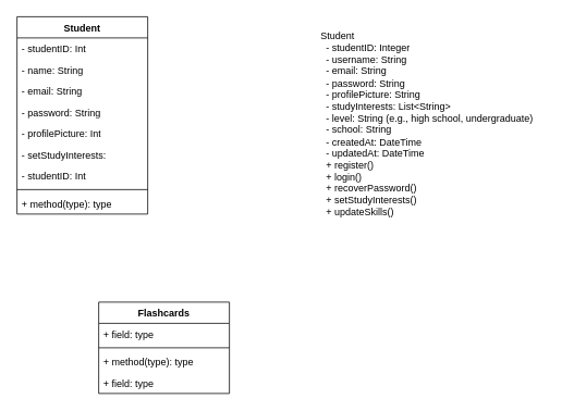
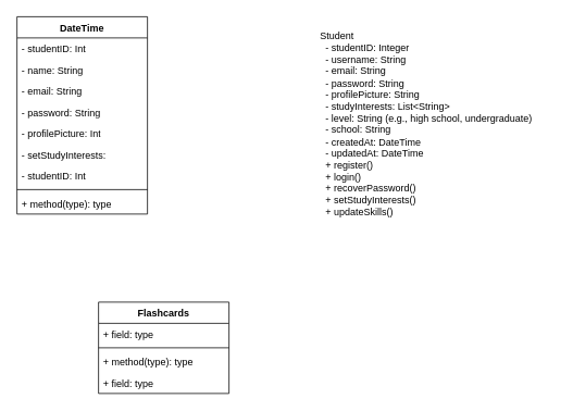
  <mxCell id="0" />
  <mxCell id="1" parent="0" />
- <mxCell id="2" value="Student&lt;div&gt;&lt;br&gt;&lt;/div&gt;" style="swimlane;fontStyle=1;align=center;verticalAlign=top;childLayout=stackLayout;horizontal=1;startSize=26;horizontalStack=0;resizeParent=1;resizeParentMax=0;resizeLast=0;collapsible=1;marginBottom=0;whiteSpace=wrap;html=1;" parent="1" vertex="1"><mxGeometry x="20" y="20" width="160" height="242" as="geometry" /></mxCell>
+ <mxCell id="2" value="DateTime&lt;div&gt;&lt;br&gt;&lt;/div&gt;" style="swimlane;fontStyle=1;align=center;verticalAlign=top;childLayout=stackLayout;horizontal=1;startSize=26;horizontalStack=0;resizeParent=1;resizeParentMax=0;resizeLast=0;collapsible=1;marginBottom=0;whiteSpace=wrap;html=1;" parent="1" vertex="1"><mxGeometry x="20" y="20" width="160" height="242" as="geometry" /></mxCell>
  <mxCell id="3" value="- studentID: Int" style="text;strokeColor=none;fillColor=none;align=left;verticalAlign=top;spacingLeft=4;spacingRight=4;overflow=hidden;rotatable=0;points=[[0,0.5],[1,0.5]];portConstraint=eastwest;whiteSpace=wrap;html=1;" parent="2" vertex="1"><mxGeometry y="26" width="160" height="26" as="geometry" /></mxCell>
  <mxCell id="4" value="- name: String" style="text;strokeColor=none;fillColor=none;align=left;verticalAlign=top;spacingLeft=4;spacingRight=4;overflow=hidden;rotatable=0;points=[[0,0.5],[1,0.5]];portConstraint=eastwest;whiteSpace=wrap;html=1;" parent="2" vertex="1"><mxGeometry y="52" width="160" height="26" as="geometry" /></mxCell>
  <mxCell id="5" value="- email: String" style="text;strokeColor=none;fillColor=none;align=left;verticalAlign=top;spacingLeft=4;spacingRight=4;overflow=hidden;rotatable=0;points=[[0,0.5],[1,0.5]];portConstraint=eastwest;whiteSpace=wrap;html=1;" parent="2" vertex="1"><mxGeometry y="78" width="160" height="26" as="geometry" /></mxCell>
  <mxCell id="6" value="- password: String" style="text;strokeColor=none;fillColor=none;align=left;verticalAlign=top;spacingLeft=4;spacingRight=4;overflow=hidden;rotatable=0;points=[[0,0.5],[1,0.5]];portConstraint=eastwest;whiteSpace=wrap;html=1;" parent="2" vertex="1"><mxGeometry y="104" width="160" height="26" as="geometry" /></mxCell>
  <mxCell id="7" value="- profilePicture: Int" style="text;strokeColor=none;fillColor=none;align=left;verticalAlign=top;spacingLeft=4;spacingRight=4;overflow=hidden;rotatable=0;points=[[0,0.5],[1,0.5]];portConstraint=eastwest;whiteSpace=wrap;html=1;" parent="2" vertex="1"><mxGeometry y="130" width="160" height="26" as="geometry" /></mxCell>
  <mxCell id="8" value="- setStudyInterests:&amp;nbsp;" style="text;strokeColor=none;fillColor=none;align=left;verticalAlign=top;spacingLeft=4;spacingRight=4;overflow=hidden;rotatable=0;points=[[0,0.5],[1,0.5]];portConstraint=eastwest;whiteSpace=wrap;html=1;" parent="2" vertex="1"><mxGeometry y="156" width="160" height="26" as="geometry" /></mxCell>
  <mxCell id="9" value="- studentID: Int" style="text;strokeColor=none;fillColor=none;align=left;verticalAlign=top;spacingLeft=4;spacingRight=4;overflow=hidden;rotatable=0;points=[[0,0.5],[1,0.5]];portConstraint=eastwest;whiteSpace=wrap;html=1;" parent="2" vertex="1"><mxGeometry y="182" width="160" height="26" as="geometry" /></mxCell>
  <mxCell id="10" value="" style="line;strokeWidth=1;fillColor=none;align=left;verticalAlign=middle;spacingTop=-1;spacingLeft=3;spacingRight=3;rotatable=0;labelPosition=right;points=[];portConstraint=eastwest;strokeColor=inherit;" parent="2" vertex="1"><mxGeometry y="208" width="160" height="8" as="geometry" /></mxCell>
  <mxCell id="11" value="+ method(type): type" style="text;strokeColor=none;fillColor=none;align=left;verticalAlign=top;spacingLeft=4;spacingRight=4;overflow=hidden;rotatable=0;points=[[0,0.5],[1,0.5]];portConstraint=eastwest;whiteSpace=wrap;html=1;" parent="2" vertex="1"><mxGeometry y="216" width="160" height="26" as="geometry" /></mxCell>
  <mxCell id="12" value="Flashcards&lt;div&gt;&lt;br&gt;&lt;/div&gt;" style="swimlane;fontStyle=1;align=center;verticalAlign=top;childLayout=stackLayout;horizontal=1;startSize=26;horizontalStack=0;resizeParent=1;resizeParentMax=0;resizeLast=0;collapsible=1;marginBottom=0;whiteSpace=wrap;html=1;" parent="1" vertex="1"><mxGeometry x="120" y="370" width="160" height="112" as="geometry" /></mxCell>
  <mxCell id="13" value="+ field: type" style="text;strokeColor=none;fillColor=none;align=left;verticalAlign=top;spacingLeft=4;spacingRight=4;overflow=hidden;rotatable=0;points=[[0,0.5],[1,0.5]];portConstraint=eastwest;whiteSpace=wrap;html=1;" parent="12" vertex="1"><mxGeometry y="26" width="160" height="26" as="geometry" /></mxCell>
  <mxCell id="14" value="" style="line;strokeWidth=1;fillColor=none;align=left;verticalAlign=middle;spacingTop=-1;spacingLeft=3;spacingRight=3;rotatable=0;labelPosition=right;points=[];portConstraint=eastwest;strokeColor=inherit;" parent="12" vertex="1"><mxGeometry y="52" width="160" height="8" as="geometry" /></mxCell>
  <mxCell id="15" value="+ method(type): type" style="text;strokeColor=none;fillColor=none;align=left;verticalAlign=top;spacingLeft=4;spacingRight=4;overflow=hidden;rotatable=0;points=[[0,0.5],[1,0.5]];portConstraint=eastwest;whiteSpace=wrap;html=1;" parent="12" vertex="1"><mxGeometry y="60" width="160" height="26" as="geometry" /></mxCell>
  <mxCell id="16" value="+ field: type" style="text;strokeColor=none;fillColor=none;align=left;verticalAlign=top;spacingLeft=4;spacingRight=4;overflow=hidden;rotatable=0;points=[[0,0.5],[1,0.5]];portConstraint=eastwest;whiteSpace=wrap;html=1;" vertex="1" parent="12"><mxGeometry y="86" width="160" height="26" as="geometry" /></mxCell>
  <mxCell id="17" value="Student&#10;  - studentID: Integer&#10;  - username: String&#10;  - email: String&#10;  - password: String&#10;  - profilePicture: String&#10;  - studyInterests: List&lt;String&gt;&#10;  - level: String (e.g., high school, undergraduate)&#10;  - school: String&#10;  - createdAt: DateTime&#10;  - updatedAt: DateTime&#10;  + register()&#10;  + login()&#10;  + recoverPassword()&#10;  + setStudyInterests()&#10;  + updateSkills()" style="text;whiteSpace=wrap;" parent="1" vertex="1"><mxGeometry x="390" y="30" width="290" height="250" as="geometry" /></mxCell>
